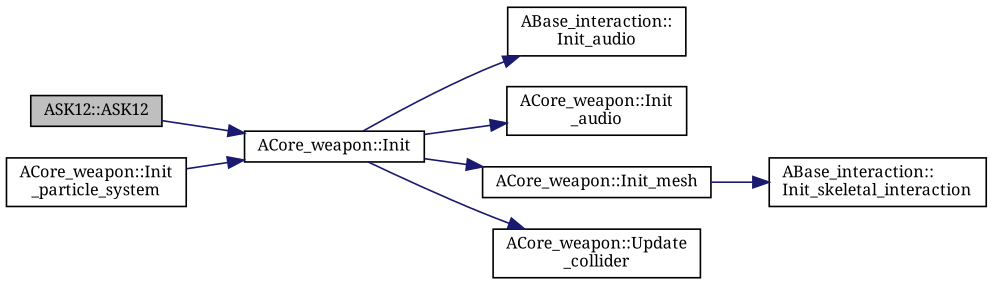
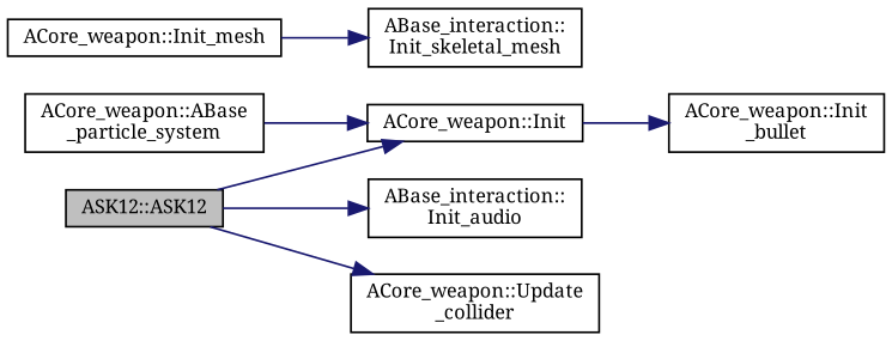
  digraph {
    fontname="Noto Serif"
    rankdir=LR
    node [color=black fillcolor=white fontname="Noto Serif" fontsize=10 shape=record style=filled]
    edge [color=midnightblue fontname="Noto Serif" fontsize=10 labelfontname=Helvetica labelfontsize=10 style=solid]
    n1 [fillcolor=grey75 fontcolor=black height=0.2 label="ASK12::ASK12" width=0.4]
    n2 [height=0.2 label="ACore_weapon::Init" width=0.4]
    n3 [height=0.2 label="ABase_interaction::\lInit_audio" width=0.4]
-   n4 [height=0.2 label="ACore_weapon::Init\l_audio" width=0.4]
+   n4 [height=0.2 label="ACore_weapon::Init\l_bullet" width=0.4]
    n5 [height=0.2 label="ACore_weapon::Init_mesh" width=0.4]
    n6 [height=0.2 label="ACore_weapon::Update\l_collider" width=0.4]
-   n7 [height=0.2 label="ABase_interaction::\lInit_skeletal_interaction" width=0.4]
-   n8 [height=0.2 label="ACore_weapon::Init\l_particle_system" width=0.4]
+   n7 [height=0.2 label="ABase_interaction::\lInit_skeletal_mesh" width=0.4]
+   n8 [height=0.2 label="ACore_weapon::ABase\l_particle_system" width=0.4]
    n1 -> n2
-   n2 -> n3
+   n1 -> n3
    n2 -> n4
-   n2 -> n5
-   n2 -> n6
+   n1 -> n6
    n5 -> n7
    n8 -> n2
  }
